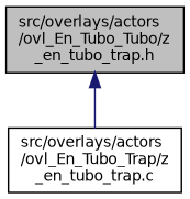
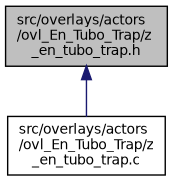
  digraph {
    node [color=black fontname=Helvetica fontsize=10 shape=record style=filled]
-   n1 [fillcolor=grey75 fontcolor=black height=0.2 label="src/overlays/actors\l/ovl_En_Tubo_Tubo/z\l_en_tubo_trap.h" width=0.4]
+   n1 [fillcolor=grey75 fontcolor=black height=0.2 label="src/overlays/actors\l/ovl_En_Tubo_Trap/z\l_en_tubo_trap.h" width=0.4]
    n2 [fillcolor=white height=0.2 label="src/overlays/actors\l/ovl_En_Tubo_Trap/z\l_en_tubo_trap.c" width=0.4]
    n1 -> n2 [color=midnightblue dir=back fontname=Helvetica fontsize=10 labelfontname=Helvetica labelfontsize=10 style=solid]
  }
